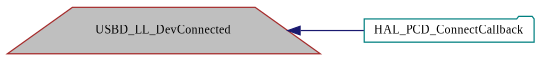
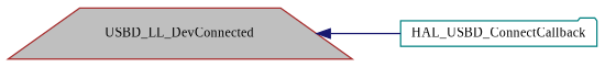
  digraph {
    rankdir=LR
    fontname="Liberation Serif"
    node [fontname="Liberation Serif" fontsize=10 style=filled]
    n1 [color=brown fillcolor=grey75 fontcolor=black height=0.2 label=USBD_LL_DevConnected shape=trapezium width=0.4]
-   n2 [color=teal fillcolor=white height=0.2 label=HAL_PCD_ConnectCallback shape=folder width=0.4]
+   n2 [color=teal fillcolor=white height=0.2 label=HAL_USBD_ConnectCallback shape=folder width=0.4]
    n1 -> n2 [color=midnightblue dir=back fontname="Liberation Serif" fontsize=10 labelfontname=Helvetica labelfontsize=10 style=solid]
  }
